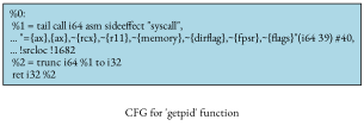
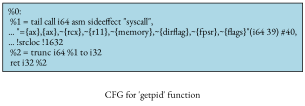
  digraph {
    label="CFG for 'getpid' function"
    rankdir=LR
    fontname="EB Garamond"
-   n1 [label="{%0:\l  %1 = tail call i64 asm sideeffect \"syscall\",\l... \"=\{ax\},\{ax\},~\{rcx\},~\{r11\},~\{memory\},~\{dirflag\},~\{fpsr\},~\{flags\}\"(i64 39) #40,\l... !srcloc !1682\l  %2 = trunc i64 %1 to i32\l  ret i32 %2\l}" shape=record style=filled fillcolor=lightblue fontname="EB Garamond"]
+   n1 [label="{%0:\l  %1 = tail call i64 asm sideeffect \"syscall\",\l... \"=\{ax\},\{ax\},~\{rcx\},~\{r11\},~\{memory\},~\{dirflag\},~\{fpsr\},~\{flags\}\"(i64 39) #40,\l... !srcloc !1632\l  %2 = trunc i64 %1 to i32\l  ret i32 %2\l}" shape=record style=filled fillcolor=lightblue fontname="EB Garamond"]
  }
